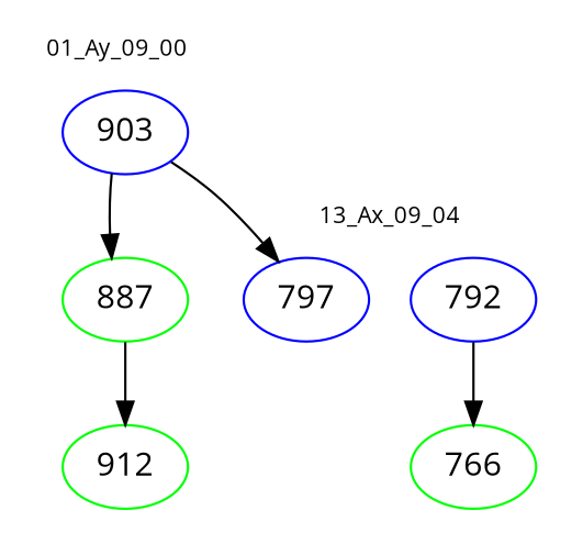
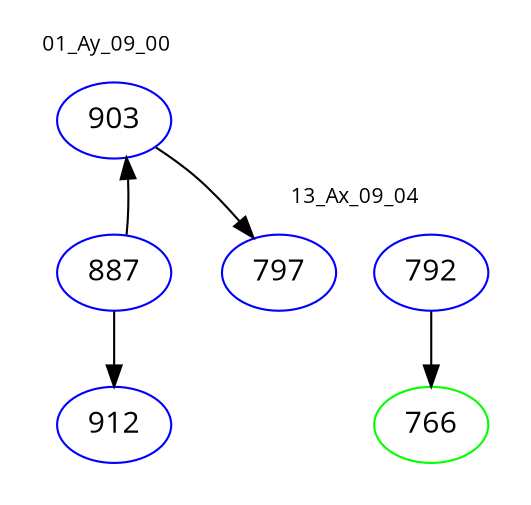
  digraph {
    fontname="Open Sans"
    node [color=blue fontname="Open Sans"]
    edge [color=black fontname="Open Sans"]
    n1 [label=903]
-   n2 [color=green label=887]
-   n3 [color=green label=912]
+   n2 [label=887]
+   n3 [label=912]
    n4 [label=792]
    n5 [color=green label=766]
    n6 [label=797]
    subgraph cluster_1 {
      color=white
      fontsize=10
      label="01_Ay_09_00"
      n1
      n2
      n3
    }
    subgraph cluster_2 {
      color=white
      fontsize=10
      label="13_Ax_09_04"
      n4
      n5
      n6
    }
-   n1 -> n2
+   n2 -> n1
    n1 -> n6
    n2 -> n3
    n4 -> n5
  }
